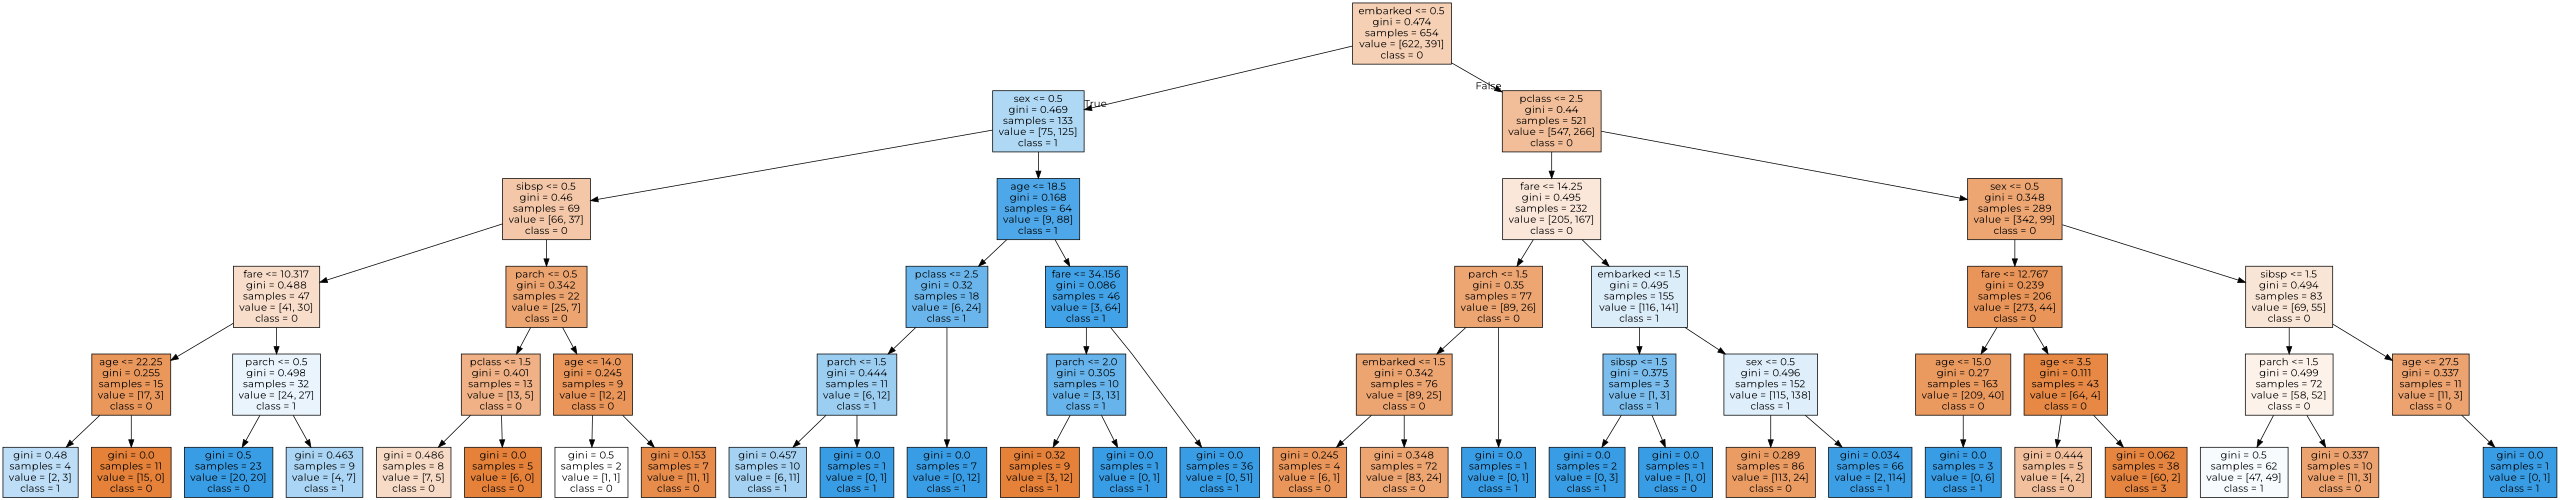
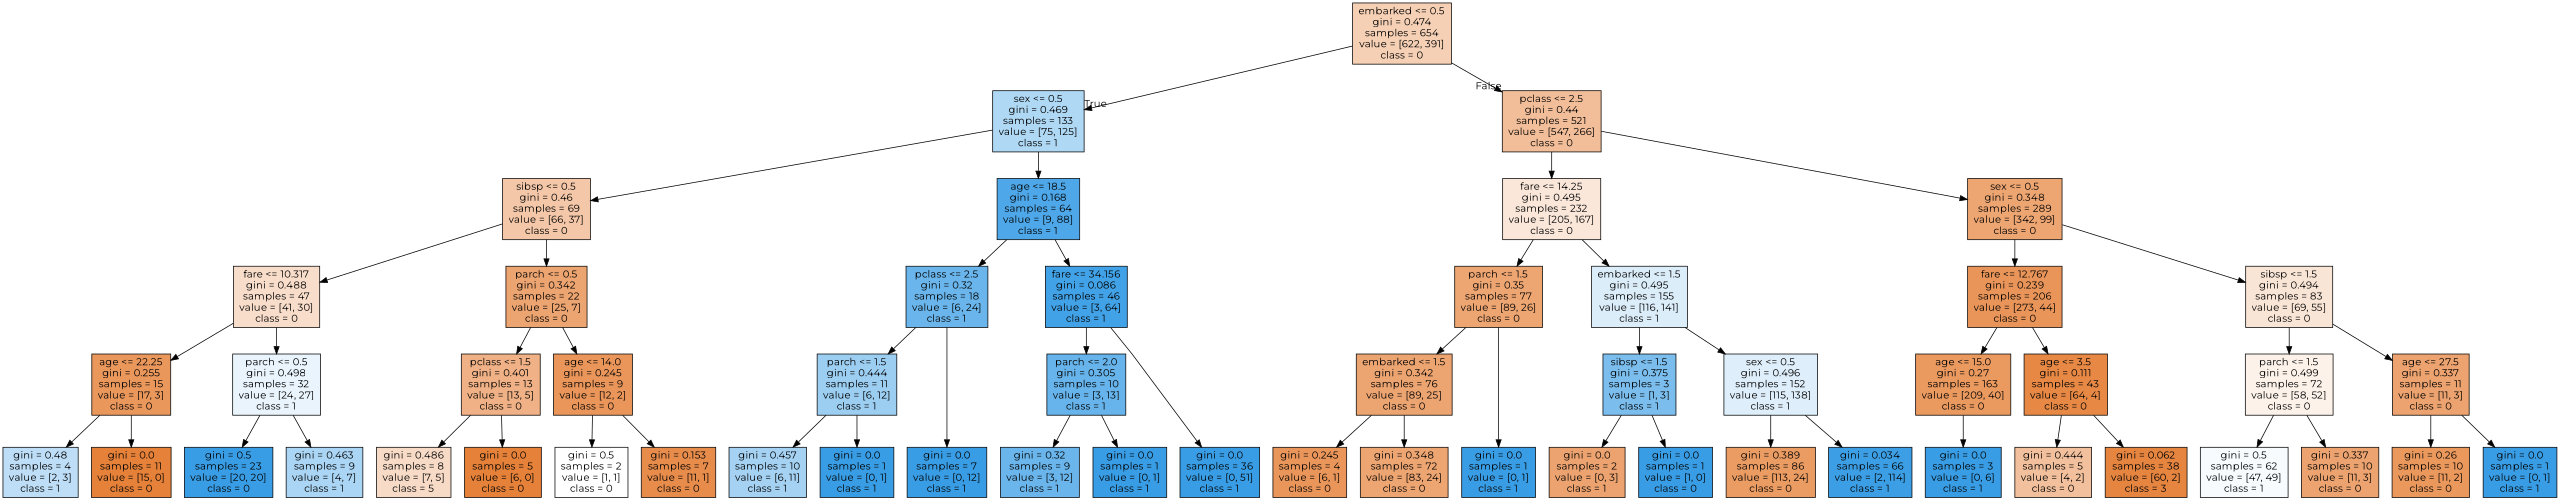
  digraph {
    fontname=Montserrat
    ranksep=equally
    splines=polyline
    node [color=black fillcolor="#399de5ff" fontname=Montserrat shape=box style=filled]
    edge [fontname=Montserrat]
    n1 [fillcolor="#e581395f" label="embarked <= 0.5\ngini = 0.474\nsamples = 654\nvalue = [622, 391]\nclass = 0"]
    n2 [fillcolor="#399de566" label="sex <= 0.5\ngini = 0.469\nsamples = 133\nvalue = [75, 125]\nclass = 1"]
    n3 [fillcolor="#e5813983" label="pclass <= 2.5\ngini = 0.44\nsamples = 521\nvalue = [547, 266]\nclass = 0"]
    n4 [fillcolor="#e5813970" label="sibsp <= 0.5\ngini = 0.46\nsamples = 69\nvalue = [66, 37]\nclass = 0"]
    n5 [fillcolor="#399de5e5" label="age <= 18.5\ngini = 0.168\nsamples = 64\nvalue = [9, 88]\nclass = 1"]
    n6 [fillcolor="#e581392f" label="fare <= 14.25\ngini = 0.495\nsamples = 232\nvalue = [205, 167]\nclass = 0"]
    n7 [fillcolor="#e58139b5" label="sex <= 0.5\ngini = 0.348\nsamples = 289\nvalue = [342, 99]\nclass = 0"]
    n8 [fillcolor="#e5813944" label="fare <= 10.317\ngini = 0.488\nsamples = 47\nvalue = [41, 30]\nclass = 0"]
    n9 [fillcolor="#e58139b8" label="parch <= 0.5\ngini = 0.342\nsamples = 22\nvalue = [25, 7]\nclass = 0"]
    n10 [fillcolor="#399de5bf" label="pclass <= 2.5\ngini = 0.32\nsamples = 18\nvalue = [6, 24]\nclass = 1"]
    n11 [fillcolor="#399de5f3" label="fare <= 34.156\ngini = 0.086\nsamples = 46\nvalue = [3, 64]\nclass = 1"]
    n12 [fillcolor="#e58139b5" label="parch <= 1.5\ngini = 0.35\nsamples = 77\nvalue = [89, 26]\nclass = 0"]
    n13 [fillcolor="#399de52d" label="embarked <= 1.5\ngini = 0.495\nsamples = 155\nvalue = [116, 141]\nclass = 1"]
    n14 [fillcolor="#e58139d6" label="fare <= 12.767\ngini = 0.239\nsamples = 206\nvalue = [273, 44]\nclass = 0"]
    n15 [fillcolor="#e5813934" label="sibsp <= 1.5\ngini = 0.494\nsamples = 83\nvalue = [69, 55]\nclass = 0"]
    n16 [fillcolor="#e58139d2" label="age <= 22.25\ngini = 0.255\nsamples = 15\nvalue = [17, 3]\nclass = 0"]
    n17 [fillcolor="#399de51c" label="parch <= 0.5\ngini = 0.498\nsamples = 32\nvalue = [24, 27]\nclass = 1"]
    n18 [fillcolor="#e581399d" label="pclass <= 1.5\ngini = 0.401\nsamples = 13\nvalue = [13, 5]\nclass = 0"]
    n19 [fillcolor="#e58139d4" label="age <= 14.0\ngini = 0.245\nsamples = 9\nvalue = [12, 2]\nclass = 0"]
    n20 [fillcolor="#399de57f" label="parch <= 1.5\ngini = 0.444\nsamples = 11\nvalue = [6, 12]\nclass = 1"]
    n21 [fillcolor="#399de5c4" label="parch <= 2.0\ngini = 0.305\nsamples = 10\nvalue = [3, 13]\nclass = 1"]
    n22 [fillcolor="#e58139b7" label="embarked <= 1.5\ngini = 0.342\nsamples = 76\nvalue = [89, 25]\nclass = 0"]
    n23 [fillcolor="#399de5aa" label="sibsp <= 1.5\ngini = 0.375\nsamples = 3\nvalue = [1, 3]\nclass = 1"]
    n24 [fillcolor="#399de52a" label="sex <= 0.5\ngini = 0.496\nsamples = 152\nvalue = [115, 138]\nclass = 1"]
    n25 [fillcolor="#e58139ce" label="age <= 15.0\ngini = 0.27\nsamples = 163\nvalue = [209, 40]\nclass = 0"]
    n26 [fillcolor="#e58139ef" label="age <= 3.5\ngini = 0.111\nsamples = 43\nvalue = [64, 4]\nclass = 0"]
    n27 [fillcolor="#e581391a" label="parch <= 1.5\ngini = 0.499\nsamples = 72\nvalue = [58, 52]\nclass = 0"]
    n28 [fillcolor="#e58139b9" label="age <= 27.5\ngini = 0.337\nsamples = 11\nvalue = [11, 3]\nclass = 0"]
    n29 [fillcolor="#399de555" label="gini = 0.48\nsamples = 4\nvalue = [2, 3]\nclass = 1"]
    n30 [fillcolor="#e58139ff" label="gini = 0.0\nsamples = 11\nvalue = [15, 0]\nclass = 0"]
    n31 [label="gini = 0.5\nsamples = 23\nvalue = [20, 20]\nclass = 0"]
    n32 [fillcolor="#399de56d" label="gini = 0.463\nsamples = 9\nvalue = [4, 7]\nclass = 1"]
-   n33 [fillcolor="#e5813949" label="gini = 0.486\nsamples = 8\nvalue = [7, 5]\nclass = 0"]
+   n33 [fillcolor="#e5813949" label="gini = 0.486\nsamples = 8\nvalue = [7, 5]\nclass = 5"]
    n34 [fillcolor="#e58139ff" label="gini = 0.0\nsamples = 5\nvalue = [6, 0]\nclass = 0"]
    n35 [fillcolor="#e5813900" label="gini = 0.5\nsamples = 2\nvalue = [1, 1]\nclass = 0"]
    n36 [fillcolor="#e58139e8" label="gini = 0.153\nsamples = 7\nvalue = [11, 1]\nclass = 0"]
    n37 [label="gini = 0.0\nsamples = 7\nvalue = [0, 12]\nclass = 1"]
    n38 [fillcolor="#399de574" label="gini = 0.457\nsamples = 10\nvalue = [6, 11]\nclass = 1"]
    n39 [label="gini = 0.0\nsamples = 1\nvalue = [0, 1]\nclass = 1"]
-   n40 [fillcolor="#e58139ff" label="gini = 0.32\nsamples = 9\nvalue = [3, 12]\nclass = 1"]
+   n40 [fillcolor="#399de5bf" label="gini = 0.32\nsamples = 9\nvalue = [3, 12]\nclass = 1"]
    n41 [label="gini = 0.0\nsamples = 1\nvalue = [0, 1]\nclass = 1"]
    n42 [label="gini = 0.0\nsamples = 36\nvalue = [0, 51]\nclass = 1"]
    n43 [fillcolor="#e58139d4" label="gini = 0.245\nsamples = 4\nvalue = [6, 1]\nclass = 0"]
    n44 [fillcolor="#e58139b5" label="gini = 0.348\nsamples = 72\nvalue = [83, 24]\nclass = 0"]
    n45 [label="gini = 0.0\nsamples = 1\nvalue = [0, 1]\nclass = 1"]
-   n46 [label="gini = 0.0\nsamples = 2\nvalue = [0, 3]\nclass = 1"]
+   n46 [fillcolor="#e58139b9" label="gini = 0.0\nsamples = 2\nvalue = [0, 3]\nclass = 1"]
    n47 [label="gini = 0.0\nsamples = 1\nvalue = [1, 0]\nclass = 0"]
-   n48 [fillcolor="#e58139c9" label="gini = 0.289\nsamples = 86\nvalue = [113, 24]\nclass = 0"]
+   n48 [fillcolor="#e58139c9" label="gini = 0.389\nsamples = 86\nvalue = [113, 24]\nclass = 0"]
    n49 [fillcolor="#399de5fb" label="gini = 0.034\nsamples = 66\nvalue = [2, 114]\nclass = 1"]
    n50 [label="gini = 0.0\nsamples = 3\nvalue = [0, 6]\nclass = 1"]
    n51 [fillcolor="#e581397f" label="gini = 0.444\nsamples = 5\nvalue = [4, 2]\nclass = 0"]
    n52 [fillcolor="#e58139f6" label="gini = 0.062\nsamples = 38\nvalue = [60, 2]\nclass = 3"]
    n53 [fillcolor="#399de50a" label="gini = 0.5\nsamples = 62\nvalue = [47, 49]\nclass = 1"]
    n54 [fillcolor="#e58139b9" label="gini = 0.337\nsamples = 10\nvalue = [11, 3]\nclass = 0"]
+   n55 [fillcolor="#e58139d1" label="gini = 0.26\nsamples = 10\nvalue = [11, 2]\nclass = 0"]
    n56 [label="gini = 0.0\nsamples = 1\nvalue = [0, 1]\nclass = 1"]
    subgraph sub_1 {
      rank=same
      n1
    }
    subgraph sub_2 {
      rank=same
      n2
      n3
    }
    subgraph sub_3 {
      rank=same
      n4
      n5
      n6
      n7
    }
    subgraph sub_4 {
      rank=same
      n8
      n9
      n10
      n11
      n12
      n13
      n14
      n15
    }
    subgraph sub_5 {
      rank=same
      n16
      n17
      n18
      n19
      n20
      n21
      n22
      n23
      n24
      n25
      n26
      n27
      n28
    }
    subgraph sub_6 {
      rank=same
      n29
      n30
      n31
      n32
      n33
      n34
      n35
      n36
      n37
      n38
      n39
      n40
      n41
      n42
      n43
      n44
      n45
      n46
      n47
      n48
      n49
      n50
      n51
      n52
      n53
      n54
+     n55
      n56
    }
    n1 -> n2 [headlabel=True labelangle=45 labeldistance=2.5]
    n1 -> n3 [headlabel=False labelangle=-45 labeldistance=2.5]
    n2 -> n4
    n2 -> n5
    n3 -> n6
    n3 -> n7
    n4 -> n8
    n4 -> n9
    n5 -> n10
    n5 -> n11
    n6 -> n12
    n6 -> n13
    n7 -> n14
    n7 -> n15
    n8 -> n16
    n8 -> n17
    n9 -> n18
    n9 -> n19
    n10 -> n20
    n10 -> n37
    n11 -> n21
    n11 -> n42
    n12 -> n22
    n12 -> n45
    n13 -> n23
    n13 -> n24
    n14 -> n25
    n14 -> n26
    n15 -> n27
    n15 -> n28
    n16 -> n29
    n16 -> n30
    n17 -> n31
    n17 -> n32
    n18 -> n33
    n18 -> n34
    n19 -> n35
    n19 -> n36
    n20 -> n38
    n20 -> n39
    n21 -> n40
    n21 -> n41
    n22 -> n43
    n22 -> n44
    n23 -> n46
    n23 -> n47
    n24 -> n48
    n24 -> n49
    n25 -> n50
    n26 -> n51
    n26 -> n52
    n27 -> n53
    n27 -> n54
+   n28 -> n55
    n28 -> n56
  }
